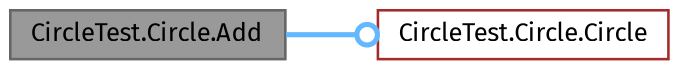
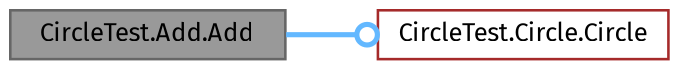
  digraph {
    rankdir=LR
    fontname="Fira Sans"
    node [fontname="Fira Sans" fontsize=10 shape=box style=filled]
-   n1 [color=gray40 fillcolor=grey60 fontcolor=black height=0.2 label="CircleTest.Circle.Add" width=0.4]
+   n1 [color=gray40 fillcolor=grey60 fontcolor=black height=0.2 label="CircleTest.Add.Add" width=0.4]
    n2 [color=brown fillcolor=white height=0.2 label="CircleTest.Circle.Circle" width=0.4]
    n1 -> n2 [color=steelblue1 fontname="Fira Sans" fontsize=10 labelfontname=Helvetica labelfontsize=10 style=bold arrowhead=odot]
  }
